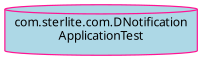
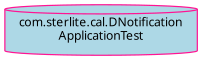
  digraph {
    rankdir=LR
    fontname="Noto Sans"
-   n1 [color=deeppink fillcolor=lightblue fontname="Noto Sans" fontsize=10 height=0.2 label="com.sterlite.com.DNotification\lApplicationTest" shape=cylinder style=filled width=0.4]
+   n1 [color=deeppink fillcolor=lightblue fontname="Noto Sans" fontsize=10 height=0.2 label="com.sterlite.cal.DNotification\lApplicationTest" shape=cylinder style=filled width=0.4]
  }
